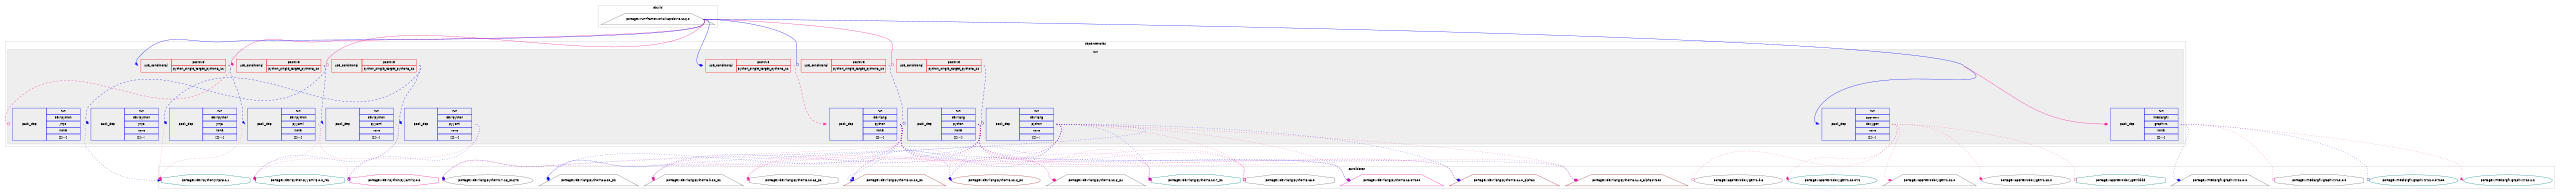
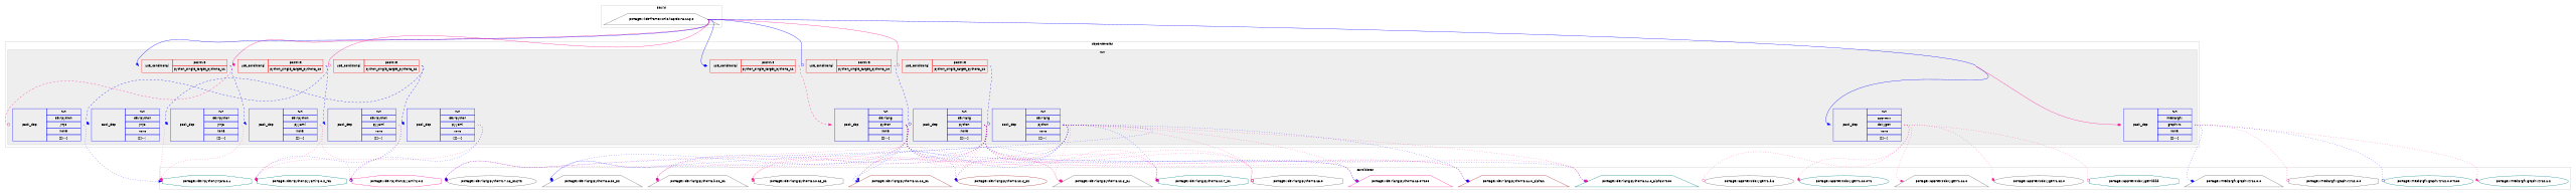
  digraph {
    compound=true
    concentrate=true
    fontname=Helvetica
    fontsize=10
    newrank=true
    rankdir=TB
    ranksep=1.5
    node [color=gray40 fontname=Helvetica fontsize=10 shape=none]
    edge [arrowhead=odot color=deeppink headport=w style=dotted tailport=e weight=100]
-   n1 [label="portage://run-frameworks/kapidox-5.116.0" shape=trapezium width=4]
+   n1 [label="portage://kde-frameworks/kapidox-5.116.0" shape=trapezium width=4]
    n2 [color=blue label=<<TABLE BORDER="0" CELLBORDER="1" CELLSPACING="0" CELLPADDING="4" WIDTH="220"><TR><TD ROWSPAN="6" CELLPADDING="30">pack_dep</TD></TR><TR><TD WIDTH="110">run</TD></TR><TR><TD>dev-lang</TD></TR><TR><TD>python</TD></TR><TR><TD>none</TD></TR><TR><TD>[[],,,,]</TD></TR></TABLE>>]
    n3 [color=red label=<<TABLE BORDER="0" CELLBORDER="1" CELLSPACING="0" CELLPADDING="4"><TR><TD ROWSPAN="3" CELLPADDING="10">use_conditional</TD></TR><TR><TD>positive</TD></TR><TR><TD>python_single_target_python3_10</TD></TR></TABLE>>]
    n4 [color=blue label=<<TABLE BORDER="0" CELLBORDER="1" CELLSPACING="0" CELLPADDING="4" WIDTH="220"><TR><TD ROWSPAN="6" CELLPADDING="30">pack_dep</TD></TR><TR><TD WIDTH="110">run</TD></TR><TR><TD>dev-python</TD></TR><TR><TD>jinja</TD></TR><TR><TD>none</TD></TR><TR><TD>[[],,,,]</TD></TR></TABLE>>]
    n5 [color=blue label=<<TABLE BORDER="0" CELLBORDER="1" CELLSPACING="0" CELLPADDING="4" WIDTH="220"><TR><TD ROWSPAN="6" CELLPADDING="30">pack_dep</TD></TR><TR><TD WIDTH="110">run</TD></TR><TR><TD>dev-python</TD></TR><TR><TD>pyyaml</TD></TR><TR><TD>none</TD></TR><TR><TD>[[],,,,]</TD></TR></TABLE>>]
    n6 [color=red label=<<TABLE BORDER="0" CELLBORDER="1" CELLSPACING="0" CELLPADDING="4"><TR><TD ROWSPAN="3" CELLPADDING="10">use_conditional</TD></TR><TR><TD>positive</TD></TR><TR><TD>python_single_target_python3_10</TD></TR></TABLE>>]
    n7 [color=blue label=<<TABLE BORDER="0" CELLBORDER="1" CELLSPACING="0" CELLPADDING="4" WIDTH="220"><TR><TD ROWSPAN="6" CELLPADDING="30">pack_dep</TD></TR><TR><TD WIDTH="110">run</TD></TR><TR><TD>dev-lang</TD></TR><TR><TD>python</TD></TR><TR><TD>none</TD></TR><TR><TD>[[],,,,]</TD></TR></TABLE>>]
    n8 [color=red label=<<TABLE BORDER="0" CELLBORDER="1" CELLSPACING="0" CELLPADDING="4"><TR><TD ROWSPAN="3" CELLPADDING="10">use_conditional</TD></TR><TR><TD>positive</TD></TR><TR><TD>python_single_target_python3_11</TD></TR></TABLE>>]
    n9 [color=blue label=<<TABLE BORDER="0" CELLBORDER="1" CELLSPACING="0" CELLPADDING="4" WIDTH="220"><TR><TD ROWSPAN="6" CELLPADDING="30">pack_dep</TD></TR><TR><TD WIDTH="110">run</TD></TR><TR><TD>dev-python</TD></TR><TR><TD>jinja</TD></TR><TR><TD>none</TD></TR><TR><TD>[[],,,,]</TD></TR></TABLE>>]
    n10 [color=blue label=<<TABLE BORDER="0" CELLBORDER="1" CELLSPACING="0" CELLPADDING="4" WIDTH="220"><TR><TD ROWSPAN="6" CELLPADDING="30">pack_dep</TD></TR><TR><TD WIDTH="110">run</TD></TR><TR><TD>dev-python</TD></TR><TR><TD>pyyaml</TD></TR><TR><TD>none</TD></TR><TR><TD>[[],,,,]</TD></TR></TABLE>>]
    n11 [color=red label=<<TABLE BORDER="0" CELLBORDER="1" CELLSPACING="0" CELLPADDING="4"><TR><TD ROWSPAN="3" CELLPADDING="10">use_conditional</TD></TR><TR><TD>positive</TD></TR><TR><TD>python_single_target_python3_11</TD></TR></TABLE>>]
    n12 [color=blue label=<<TABLE BORDER="0" CELLBORDER="1" CELLSPACING="0" CELLPADDING="4" WIDTH="220"><TR><TD ROWSPAN="6" CELLPADDING="30">pack_dep</TD></TR><TR><TD WIDTH="110">run</TD></TR><TR><TD>dev-lang</TD></TR><TR><TD>python</TD></TR><TR><TD>none</TD></TR><TR><TD>[[],,,,]</TD></TR></TABLE>>]
    n13 [color=red label=<<TABLE BORDER="0" CELLBORDER="1" CELLSPACING="0" CELLPADDING="4"><TR><TD ROWSPAN="3" CELLPADDING="10">use_conditional</TD></TR><TR><TD>positive</TD></TR><TR><TD>python_single_target_python3_12</TD></TR></TABLE>>]
    n14 [color=blue label=<<TABLE BORDER="0" CELLBORDER="1" CELLSPACING="0" CELLPADDING="4" WIDTH="220"><TR><TD ROWSPAN="6" CELLPADDING="30">pack_dep</TD></TR><TR><TD WIDTH="110">run</TD></TR><TR><TD>dev-python</TD></TR><TR><TD>jinja</TD></TR><TR><TD>none</TD></TR><TR><TD>[[],,,,]</TD></TR></TABLE>>]
    n15 [color=blue label=<<TABLE BORDER="0" CELLBORDER="1" CELLSPACING="0" CELLPADDING="4" WIDTH="220"><TR><TD ROWSPAN="6" CELLPADDING="30">pack_dep</TD></TR><TR><TD WIDTH="110">run</TD></TR><TR><TD>dev-python</TD></TR><TR><TD>pyyaml</TD></TR><TR><TD>none</TD></TR><TR><TD>[[],,,,]</TD></TR></TABLE>>]
    n16 [color=red label=<<TABLE BORDER="0" CELLBORDER="1" CELLSPACING="0" CELLPADDING="4"><TR><TD ROWSPAN="3" CELLPADDING="10">use_conditional</TD></TR><TR><TD>positive</TD></TR><TR><TD>python_single_target_python3_12</TD></TR></TABLE>>]
    n17 [color=blue label=<<TABLE BORDER="0" CELLBORDER="1" CELLSPACING="0" CELLPADDING="4" WIDTH="220"><TR><TD ROWSPAN="6" CELLPADDING="30">pack_dep</TD></TR><TR><TD WIDTH="110">run</TD></TR><TR><TD>app-text</TD></TR><TR><TD>doxygen</TD></TR><TR><TD>none</TD></TR><TR><TD>[[],,,,]</TD></TR></TABLE>>]
    n18 [color=blue label=<<TABLE BORDER="0" CELLBORDER="1" CELLSPACING="0" CELLPADDING="4" WIDTH="220"><TR><TD ROWSPAN="6" CELLPADDING="30">pack_dep</TD></TR><TR><TD WIDTH="110">run</TD></TR><TR><TD>media-gfx</TD></TR><TR><TD>graphviz</TD></TR><TR><TD>none</TD></TR><TR><TD>[[],,,,]</TD></TR></TABLE>>]
-   n19 [color=brown label="portage://dev-lang/python-3.14.0_alpha1-r100" shape=trapezium width=4]
+   n19 [color=teal label="portage://dev-lang/python-3.14.0_alpha1-r100" shape=trapezium width=4]
    n20 [color=brown label="portage://dev-lang/python-3.14.0_alpha1" shape=trapezium width=4]
    n21 [color=deeppink label="portage://dev-lang/python-3.13.0-r100" shape=trapezium width=4]
    n22 [label="portage://dev-lang/python-3.13.0" shape=octagon width=4]
    n23 [color=teal label="portage://dev-lang/python-3.12.7_p1" shape=octagon width=4]
    n24 [label="portage://dev-lang/python-3.12.6_p4" shape=trapezium width=4]
    n25 [color=brown label="portage://dev-lang/python-3.12.6_p2" shape=ellipse width=4]
    n26 [color=brown label="portage://dev-lang/python-3.11.10_p1" shape=trapezium width=4]
    n27 [label="portage://dev-lang/python-3.10.15_p1" shape=octagon width=4]
    n28 [label="portage://dev-lang/python-3.9.20_p1" shape=trapezium width=4]
    n29 [label="portage://dev-lang/python-3.8.20_p2" shape=trapezium width=4]
    n30 [label="portage://dev-lang/python-2.7.18_p16-r2" shape=ellipse width=4]
    n31 [color=teal label="portage://dev-python/jinja-3.1.4" shape=octagon width=4]
    n32 [color=teal label="portage://dev-python/pyyaml-6.0.2_rc1" shape=octagon width=4]
    n33 [color=deeppink label="portage://dev-python/pyyaml-6.0.2" shape=octagon width=4]
    n34 [color=teal label="portage://app-text/doxygen-9999" shape=octagon width=4]
    n35 [label="portage://app-text/doxygen-1.12.0" shape=ellipse width=4]
    n36 [label="portage://app-text/doxygen-1.11.0" shape=trapezium width=4]
    n37 [color=teal label="portage://app-text/doxygen-1.10.0-r1" shape=ellipse width=4]
    n38 [label="portage://app-text/doxygen-1.9.8" shape=ellipse width=4]
    n39 [color=teal label="portage://media-gfx/graphviz-12.1.2" shape=ellipse width=4]
    n40 [color=teal label="portage://media-gfx/graphviz-12.0.0-r100" shape=ellipse width=4]
    n41 [label="portage://media-gfx/graphviz-12.0.0" shape=octagon width=4]
    n42 [label="portage://media-gfx/graphviz-11.0.0" shape=trapezium width=4]
    subgraph cluster_1 {
      color=gray
      label=<<i>ebuild</i>>
      n1
    }
    subgraph cluster_2 {
      color=gray
      label=<<i>dependencies</i>>
      subgraph cluster_3 {
        color=gray
        fillcolor="#eeeeee"
        label=<<i>compile</i>>
        style=filled
      }
      subgraph cluster_4 {
        color=gray
        fillcolor="#eeeeee"
        label=<<i>compile and run</i>>
        style=filled
      }
      subgraph cluster_5 {
        color=gray
        fillcolor="#eeeeee"
        label=<<i>run</i>>
        style=filled
        subgraph sub_6 {
          color=gray
          fillcolor="#eeeeee"
          label=<<i>run</i>>
          style=filled
          n3
          subgraph sub_7 {
            color=gray
            fillcolor="#eeeeee"
            label=<<i>run</i>>
            style=filled
            n2
          }
        }
        subgraph sub_8 {
          color=gray
          fillcolor="#eeeeee"
          label=<<i>run</i>>
          style=filled
          n6
          subgraph sub_9 {
            color=gray
            fillcolor="#eeeeee"
            label=<<i>run</i>>
            style=filled
            n4
          }
          subgraph sub_10 {
            color=gray
            fillcolor="#eeeeee"
            label=<<i>run</i>>
            style=filled
            n5
          }
        }
        subgraph sub_11 {
          color=gray
          fillcolor="#eeeeee"
          label=<<i>run</i>>
          style=filled
          n8
          subgraph sub_12 {
            color=gray
            fillcolor="#eeeeee"
            label=<<i>run</i>>
            style=filled
            n7
          }
        }
        subgraph sub_13 {
          color=gray
          fillcolor="#eeeeee"
          label=<<i>run</i>>
          style=filled
          n11
          subgraph sub_14 {
            color=gray
            fillcolor="#eeeeee"
            label=<<i>run</i>>
            style=filled
            n9
          }
          subgraph sub_15 {
            color=gray
            fillcolor="#eeeeee"
            label=<<i>run</i>>
            style=filled
            n10
          }
        }
        subgraph sub_16 {
          color=gray
          fillcolor="#eeeeee"
          label=<<i>run</i>>
          style=filled
          n13
          subgraph sub_17 {
            color=gray
            fillcolor="#eeeeee"
            label=<<i>run</i>>
            style=filled
            n12
          }
        }
        subgraph sub_18 {
          color=gray
          fillcolor="#eeeeee"
          label=<<i>run</i>>
          style=filled
          n16
          subgraph sub_19 {
            color=gray
            fillcolor="#eeeeee"
            label=<<i>run</i>>
            style=filled
            n14
          }
          subgraph sub_20 {
            color=gray
            fillcolor="#eeeeee"
            label=<<i>run</i>>
            style=filled
            n15
          }
        }
        subgraph sub_21 {
          color=gray
          fillcolor="#eeeeee"
          label=<<i>run</i>>
          style=filled
          n17
        }
        subgraph sub_22 {
          color=gray
          fillcolor="#eeeeee"
          label=<<i>run</i>>
          style=filled
          n18
        }
      }
    }
    subgraph cluster_23 {
      color=gray
      label=<<i>candidates</i>>
      rank=same
      subgraph sub_24 {
        color=black
        label=<<i>candidates</i>>
        nodesep=1
        rank=same
        n19
        n20
        n21
        n22
        n23
        n24
        n25
        n26
        n27
        n28
        n29
        n30
      }
      subgraph sub_25 {
        color=black
        label=<<i>candidates</i>>
        nodesep=1
        rank=same
        n31
      }
      subgraph sub_26 {
        color=black
        label=<<i>candidates</i>>
        nodesep=1
        rank=same
        n32
        n33
      }
      subgraph sub_27 {
        color=black
        label=<<i>candidates</i>>
        nodesep=1
        rank=same
        n19
        n20
        n21
        n22
        n23
        n24
        n25
        n26
        n27
        n28
        n29
        n30
      }
      subgraph sub_28 {
        color=black
        label=<<i>candidates</i>>
        nodesep=1
        rank=same
        n31
      }
      subgraph sub_29 {
        color=black
        label=<<i>candidates</i>>
        nodesep=1
        rank=same
        n32
        n33
      }
      subgraph sub_30 {
        color=black
        label=<<i>candidates</i>>
        nodesep=1
        rank=same
        n19
        n20
        n21
        n22
        n23
        n24
        n25
        n26
        n27
        n28
        n29
        n30
      }
      subgraph sub_31 {
        color=black
        label=<<i>candidates</i>>
        nodesep=1
        rank=same
        n31
      }
      subgraph sub_32 {
        color=black
        label=<<i>candidates</i>>
        nodesep=1
        rank=same
        n32
        n33
      }
      subgraph sub_33 {
        color=black
        label=<<i>candidates</i>>
        nodesep=1
        rank=same
        n34
        n35
        n36
        n37
        n38
      }
      subgraph sub_34 {
        color=black
        label=<<i>candidates</i>>
        nodesep=1
        rank=same
        n39
        n40
        n41
        n42
      }
    }
    n1 -> n3 [color=blue style=solid weight=20]
    n1 -> n6 [arrowhead=diamond style=solid weight=20]
    n1 -> n8 [arrowhead=diamond color=blue style=solid weight=20]
    n1 -> n11 [arrowhead=normal color=blue style=solid weight=20]
    n1 -> n13 [style=solid weight=20]
    n1 -> n16 [style=solid weight=20]
    n1 -> n17 [arrowhead=normal color=blue style=solid weight=20]
    n1 -> n18 [arrowhead=diamond style=solid weight=20]
    n2 -> n19
    n2 -> n20
    n2 -> n21 [arrowhead=diamond color=blue]
    n2 -> n22
    n2 -> n23 [arrowhead=diamond]
    n2 -> n24 [arrowhead=normal]
    n2 -> n25 [arrowhead=normal]
    n2 -> n26 [arrowhead=normal]
    n2 -> n27 [arrowhead=normal]
    n2 -> n28 [arrowhead=normal color=blue]
    n2 -> n29 [arrowhead=normal color=blue]
    n2 -> n30
    n3 -> n2 [color=blue style=dashed weight=20]
    n4 -> n31 [arrowhead=normal]
    n5 -> n32 [arrowhead=diamond color=blue]
    n5 -> n33 [arrowhead=normal]
    n6 -> n4 [arrowhead=diamond color=blue style=dashed weight=20]
    n6 -> n5 [arrowhead=normal color=blue style=dashed weight=20]
    n7 -> n19 [arrowhead=normal color=blue]
    n7 -> n20
    n7 -> n21 [color=blue]
    n7 -> n22
    n7 -> n23
    n7 -> n24 [arrowhead=diamond]
    n7 -> n25 [arrowhead=normal color=blue]
    n7 -> n26 [arrowhead=normal color=blue]
    n7 -> n27
    n7 -> n28 [arrowhead=diamond]
    n7 -> n29 [arrowhead=diamond color=blue]
    n7 -> n30 [arrowhead=diamond]
    n8 -> n7 [arrowhead=normal style=dashed weight=20]
    n9 -> n31 [arrowhead=normal color=blue]
    n10 -> n32 [arrowhead=normal]
    n10 -> n33
    n11 -> n9 [style=dashed weight=20]
    n11 -> n10 [arrowhead=normal color=blue style=dashed weight=20]
    n12 -> n19 [arrowhead=diamond]
    n12 -> n20 [arrowhead=diamond color=blue]
    n12 -> n21 [arrowhead=normal]
    n12 -> n22
    n12 -> n23 [color=blue]
    n12 -> n24
    n12 -> n25 [color=blue]
    n12 -> n26 [arrowhead=normal color=blue]
    n12 -> n27
    n12 -> n28
    n12 -> n29 [color=blue]
    n12 -> n30 [arrowhead=diamond color=blue]
    n13 -> n12 [color=blue style=dashed weight=20]
    n14 -> n31 [arrowhead=diamond]
    n15 -> n32 [arrowhead=diamond]
    n15 -> n33 [color=blue]
    n16 -> n14 [arrowhead=diamond color=blue style=dashed weight=20]
    n16 -> n15 [arrowhead=diamond color=blue style=dashed weight=20]
    n17 -> n34
    n17 -> n35 [arrowhead=diamond]
    n17 -> n36 [arrowhead=normal]
    n17 -> n37 [arrowhead=diamond]
    n17 -> n38
    n18 -> n39 [arrowhead=normal]
    n18 -> n40 [color=blue]
    n18 -> n41
    n18 -> n42 [arrowhead=diamond color=blue]
  }
